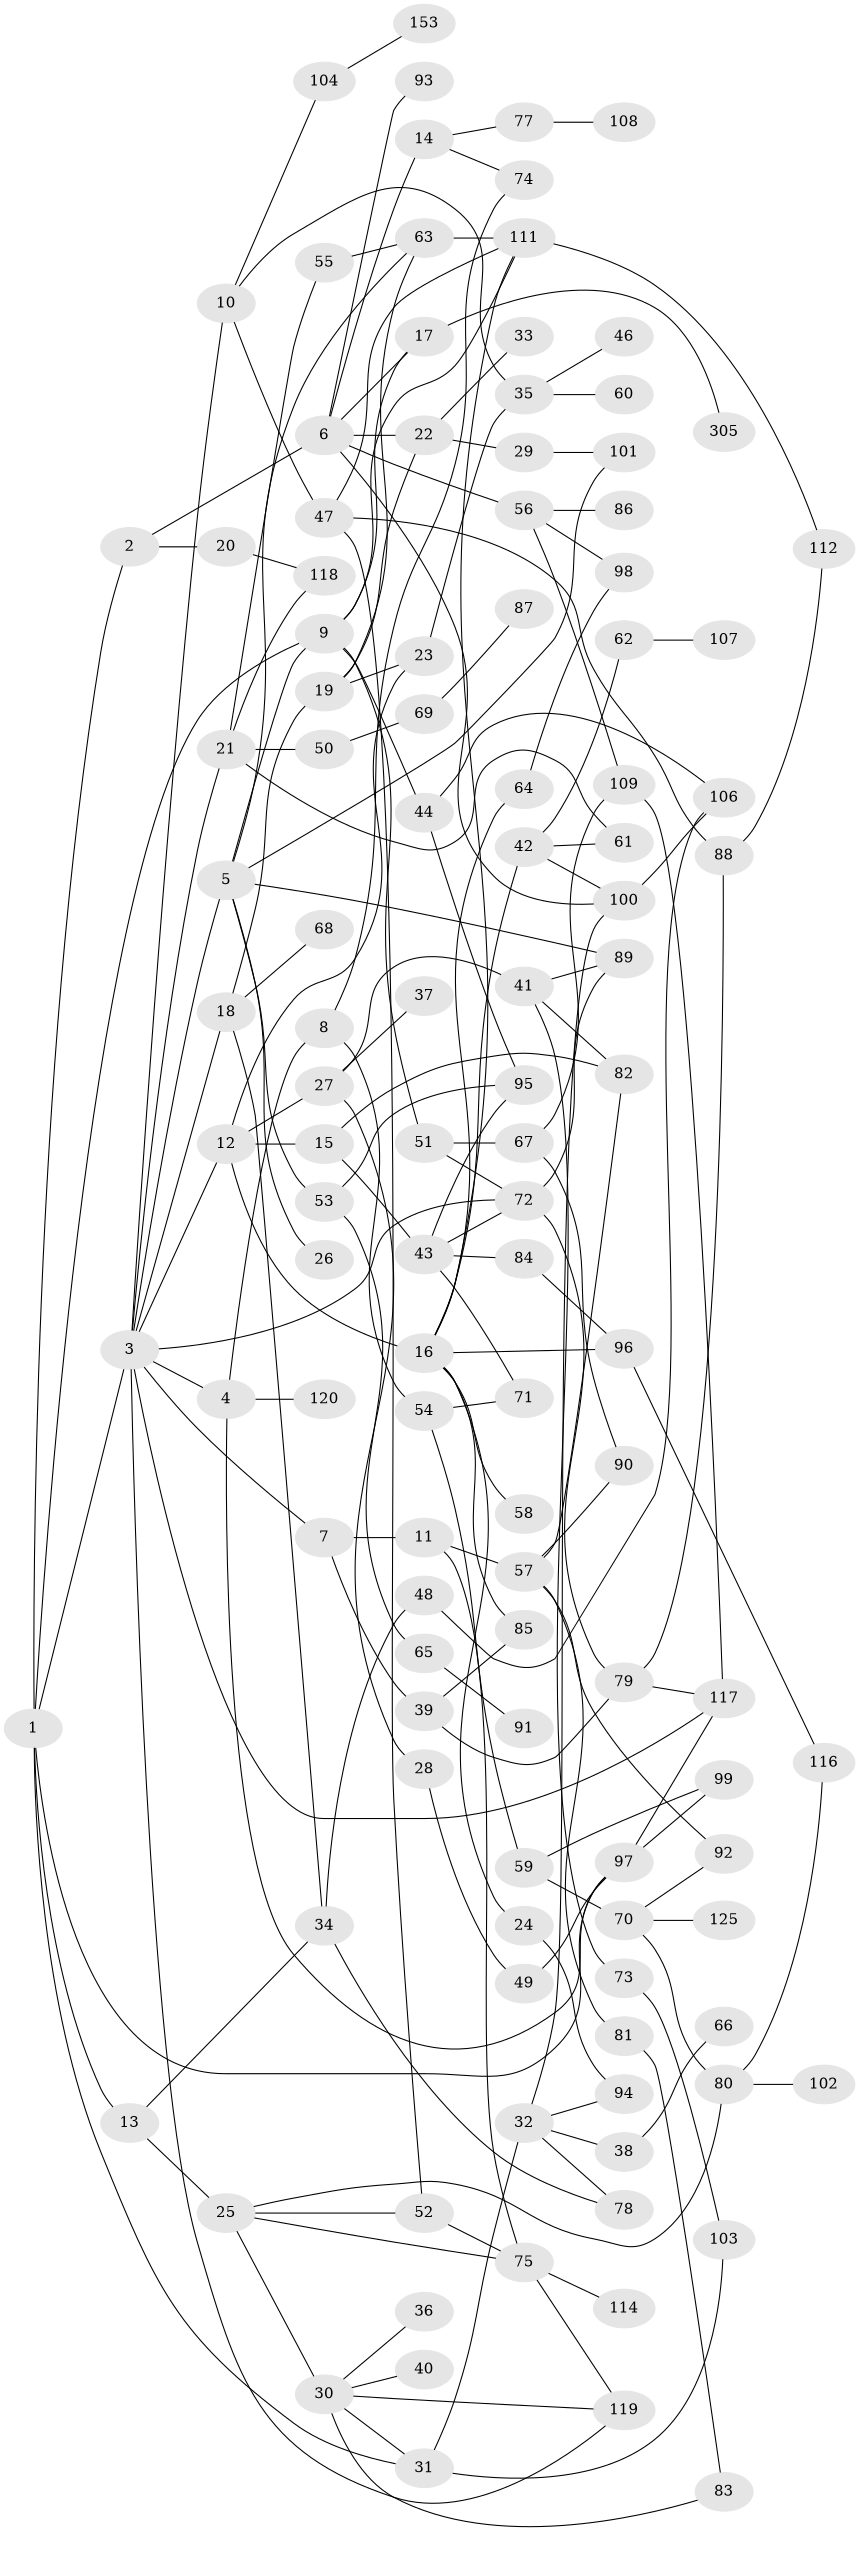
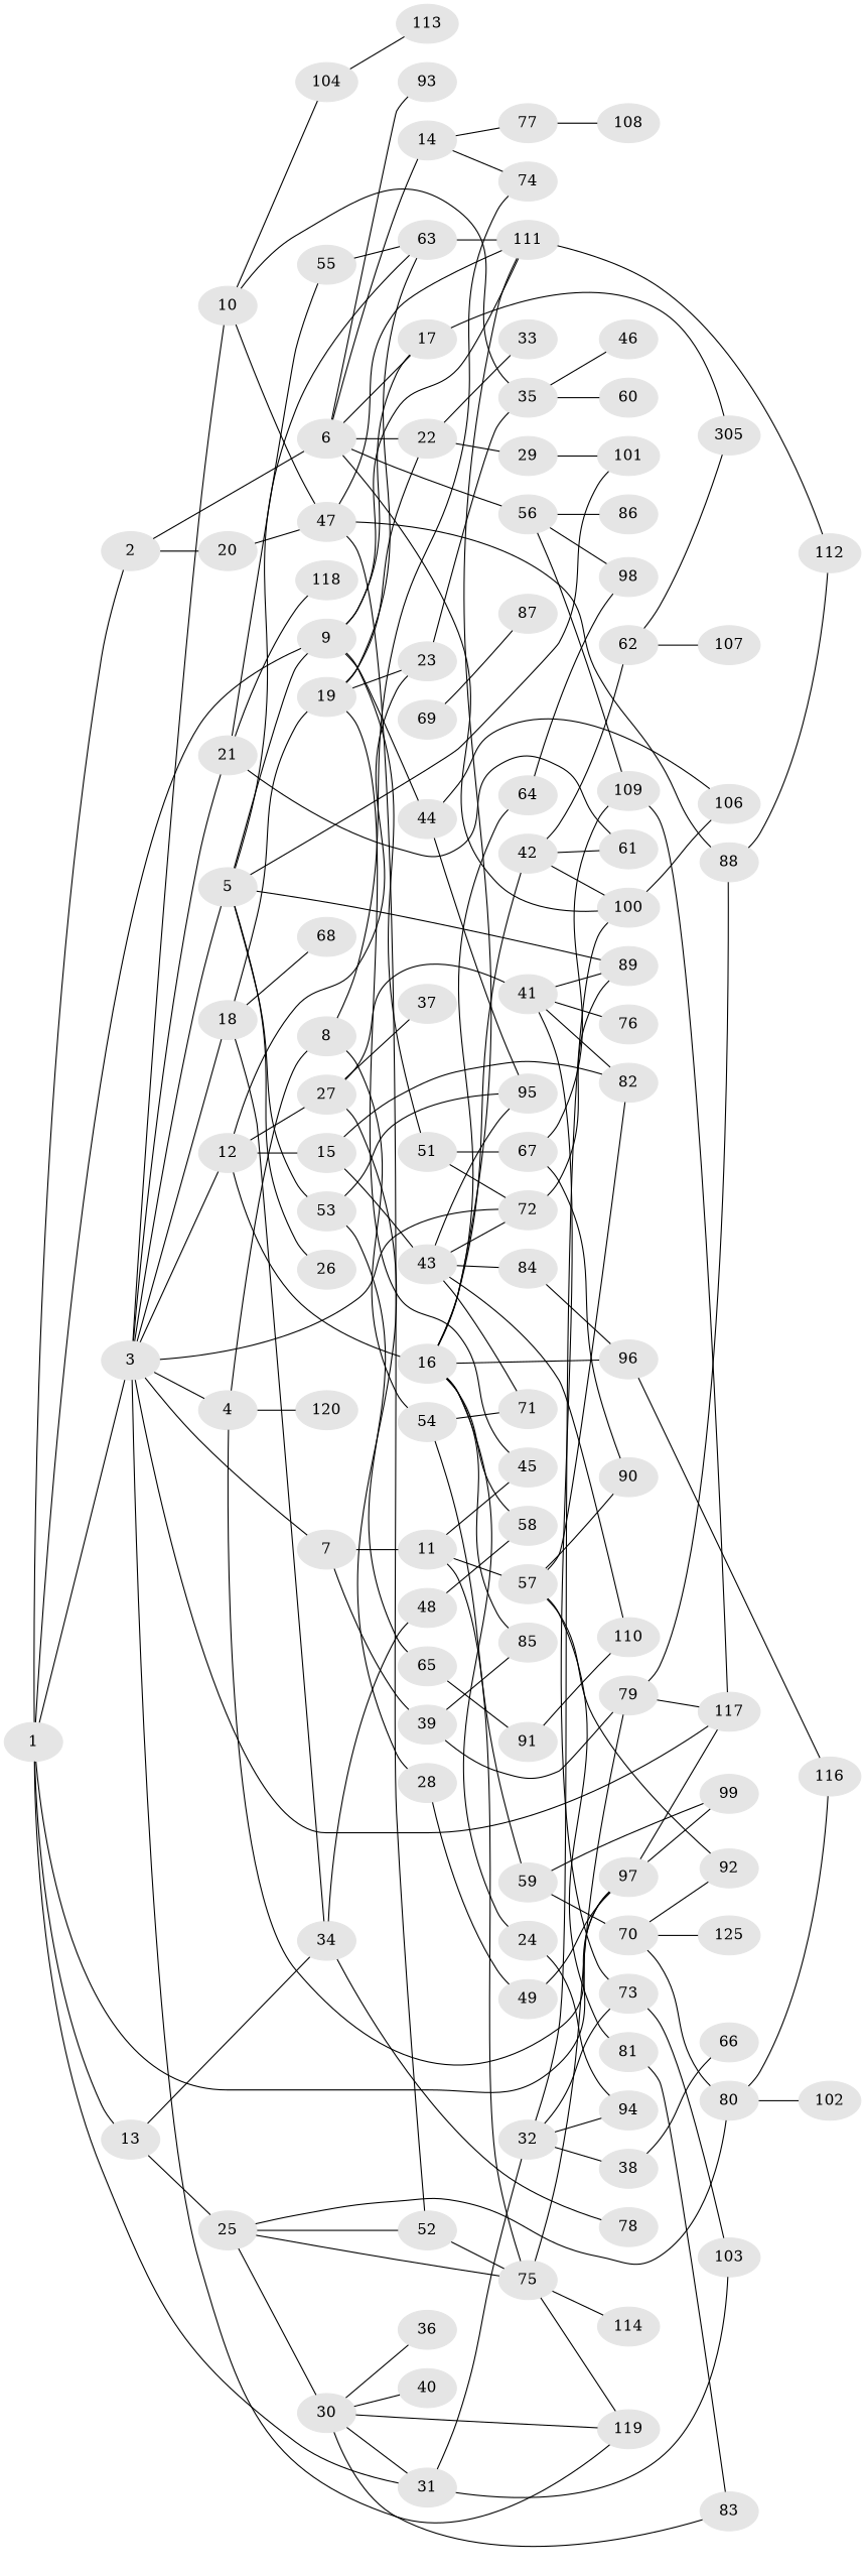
  graph {
    rankdir=LR
    node [color=gray90 style=filled]
    1
    2
    3
    9
    13
    31
    97
    6
    20
    4
    5
    7
    10
    12
    18
    21
    72
    117
    119
    17
    44
    51
    111
    25
    34
    32
    103
    99
    14
    22
    56
    93
    100
    47
    8
    120
    26
    53
    63
    89
    101
    11
    39
    35
    104
    15
    16
    23
    27
    19
    68
-   50
    55
    61
    118
    54
    74
    95
    65
    77
    n61 [label=305]
    29
    33
    86
    98
    109
    106
+   45
    57
    75
    85
    79
    71
    59
    67
    112
    46
    60
    52
    88
-   113 [label=153]
+   113
    82
    81
    90
    92
    114
    43
    24
    42
    58
    64
    96
    28
    37
    41
    30
    80
    78
    48
    108
    84
+   110
    94
    62
    116
    69
    36
    40
    83
    102
    49
    73
+   76
    38
    66
    107
    87
    91
    70
    n120 [label=125]
    1 -- 2
    1 -- 3
    1 -- 9
    1 -- 13
    1 -- 31
    1 -- 97
    2 -- 6
    2 -- 20
    3 -- 4
    3 -- 5
    3 -- 7
    3 -- 10
    3 -- 12
    3 -- 18
    3 -- 21
    3 -- 72
    3 -- 117
    3 -- 119
    9 -- 17
    9 -- 44
    9 -- 51
    9 -- 111
    13 -- 25
    13 -- 34
    31 -- 32
    31 -- 103
    97 -- 117
    97 -- 99
    6 -- 17
    6 -- 14
    6 -- 22
    6 -- 56
    6 -- 93
    6 -- 100
-   20 -- 118
+   20 -- 47
    4 -- 97
    4 -- 8
    4 -- 120
    5 -- 9
    5 -- 26
    5 -- 53
    5 -- 63
    5 -- 89
    5 -- 101
    7 -- 11
    7 -- 39
    10 -- 47
    10 -- 35
    10 -- 104
    12 -- 15
    12 -- 16
    12 -- 23
    12 -- 27
    18 -- 34
    18 -- 19
    18 -- 68
-   21 -- 50
    21 -- 55
    21 -- 61
    21 -- 118
    72 -- 89
    17 -- n61
    44 -- 95
    44 -- 106
    51 -- 72
    51 -- 67
    111 -- 112
    25 -- 75
    25 -- 52
    25 -- 30
    25 -- 80
    34 -- 78
    34 -- 48
    32 -- 100
-   32 -- 78
+   32 -- 73
    32 -- 94
    32 -- 38
    14 -- 74
    14 -- 77
    22 -- 29
    22 -- 33
    56 -- 86
    56 -- 98
    56 -- 109
    100 -- 106
    47 -- 111
    47 -- 52
    47 -- 88
    8 -- 54
    8 -- 74
    53 -- 95
    53 -- 65
    63 -- 111
+   11 -- 45
    11 -- 57
    11 -- 75
    39 -- 85
    39 -- 79
    35 -- 46
    35 -- 60
    104 -- 113
    15 -- 82
    15 -- 43
    16 -- 111
    16 -- 85
    16 -- 24
    16 -- 42
    16 -- 58
    16 -- 64
    16 -- 96
    23 -- 35
    27 -- 28
    27 -- 37
    27 -- 41
    19 -- 22
    19 -- 63
    19 -- 23
-   50 -- 69
+   19 -- 45
    55 -- 63
    54 -- 71
    54 -- 59
    65 -- 91
    77 -- 108
    29 -- 101
    109 -- 117
    57 -- 82
    57 -- 81
    57 -- 90
    57 -- 92
    75 -- 119
-   72 -- 79
+   75 -- 79
    75 -- 114
    79 -- 117
    79 -- 88
    59 -- 99
    59 -- 70
    67 -- 109
    67 -- 90
    52 -- 75
    88 -- 112
    81 -- 83
    43 -- 72
    43 -- 95
    43 -- 71
    43 -- 84
+   43 -- 110
    24 -- 94
    42 -- 100
    42 -- 61
    42 -- 62
    64 -- 98
    96 -- 116
    28 -- 49
    41 -- 89
    41 -- 82
    41 -- 73
+   41 -- 76
    30 -- 31
    30 -- 119
    30 -- 36
    30 -- 40
    30 -- 83
    80 -- 116
    80 -- 102
-   48 -- 106
+   48 -- 58
    84 -- 96
+   62 -- n61
    62 -- 107
    69 -- 87
    49 -- 97
    73 -- 103
    38 -- 66
+   91 -- 110
    70 -- 92
    70 -- 80
    70 -- n120
  }
